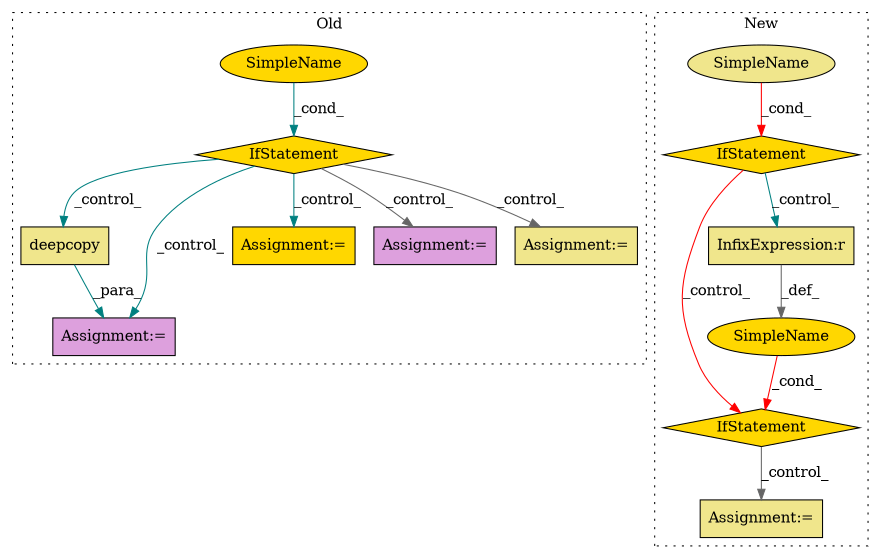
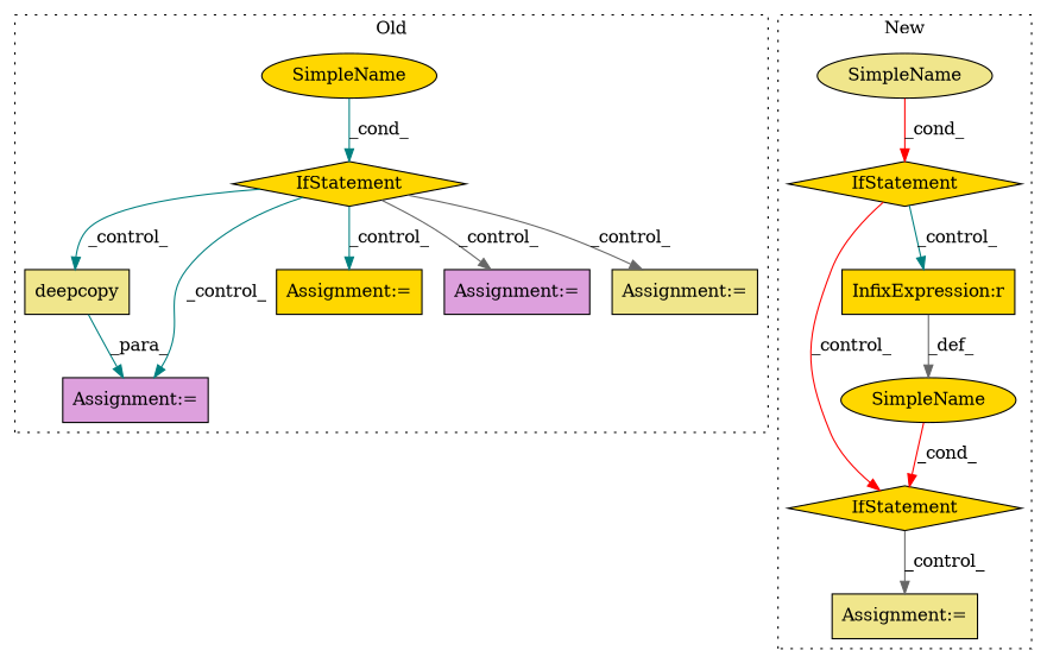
  digraph {
    node [a=7 l=1 shape=box style=filled fillcolor=gold]
    edge [color=teal]
    n1 [a=32 l="9,1" label=deepcopy s="2195,2210" fillcolor=khaki]
    n2 [label="Assignment:=" s=2194 fillcolor=plum]
    n3 [a=25 l="4,2" label=IfStatement s="1908,1971" shape=diamond]
    n4 [a=42 label=SimpleName shape=ellipse l=""]
    n5 [label="Assignment:=" s=1992]
    n6 [label="Assignment:=" s=2070 fillcolor=plum]
    n7 [label="Assignment:=" s=2029 fillcolor=khaki]
    n8 [a=25 l="4,2" label=IfStatement s="8544,8575" shape=diamond]
-   n9 [a=27 l=4 label="InfixExpression:r" s=8558 fillcolor=khaki]
+   n9 [a=27 l=4 label="InfixExpression:r" s=8558]
    n10 [label="Assignment:=" s=8597 fillcolor=khaki]
    n11 [a=42 label=SimpleName shape=ellipse l=""]
    n12 [a=42 label=SimpleName shape=ellipse fillcolor=khaki l=""]
    n13 [a=25 l="4,2" label=IfStatement s="8463,8491" shape=diamond]
    subgraph cluster_1 {
      label=Old
      style=dotted
      n1
      n2
      n3
      n4
      n5
      n6
      n7
    }
    subgraph cluster_2 {
      label=New
      style=dotted
      n8
      n9
      n10
      n11
      n12
      n13
    }
    n1 -> n2 [label=_para_]
    n3 -> n1 [label=_control_]
    n3 -> n2 [label=_control_]
    n3 -> n5 [label=_control_]
    n3 -> n6 [label=_control_ color=gray40]
    n3 -> n7 [label=_control_ color=gray40]
    n4 -> n3 [label=_cond_]
    n8 -> n10 [label=_control_ color=gray40]
    n9 -> n11 [label=_def_ color=gray40]
    n11 -> n8 [label=_cond_ color=red]
    n12 -> n13 [label=_cond_ color=red]
    n13 -> n8 [label=_control_ color=red]
    n13 -> n9 [label=_control_]
  }
